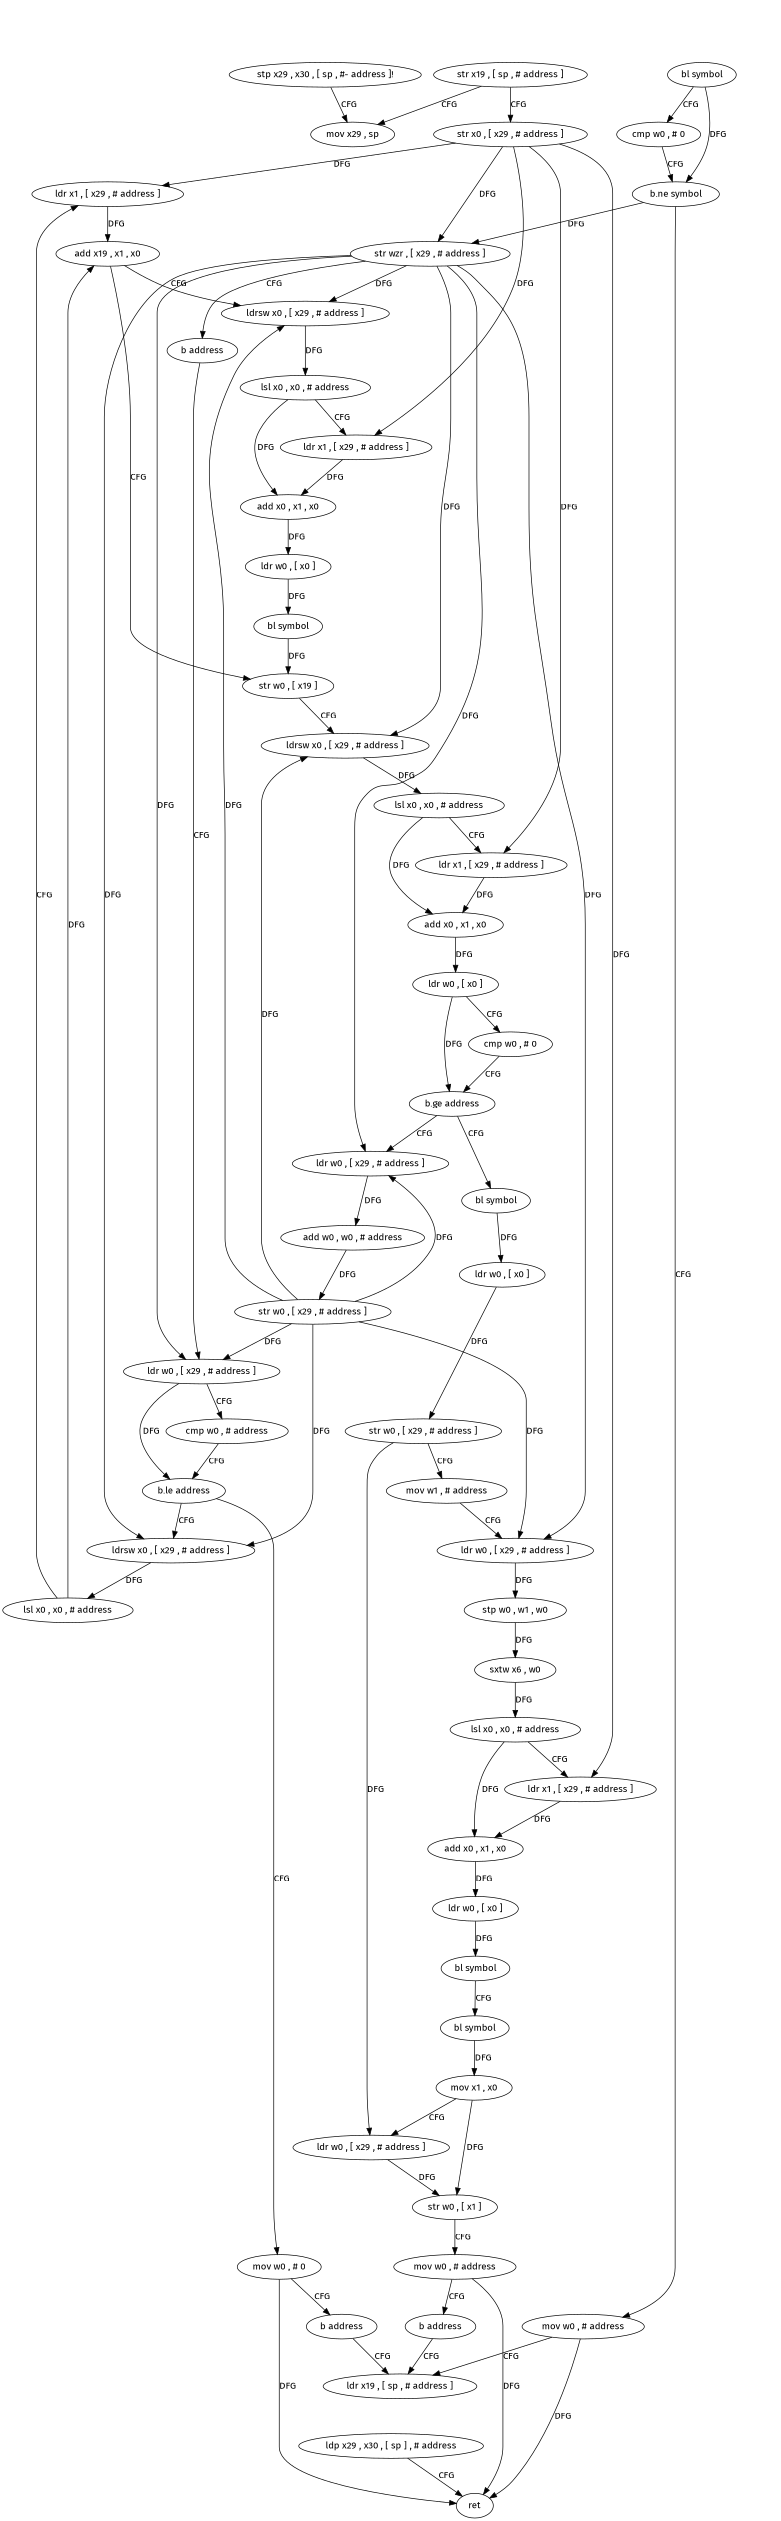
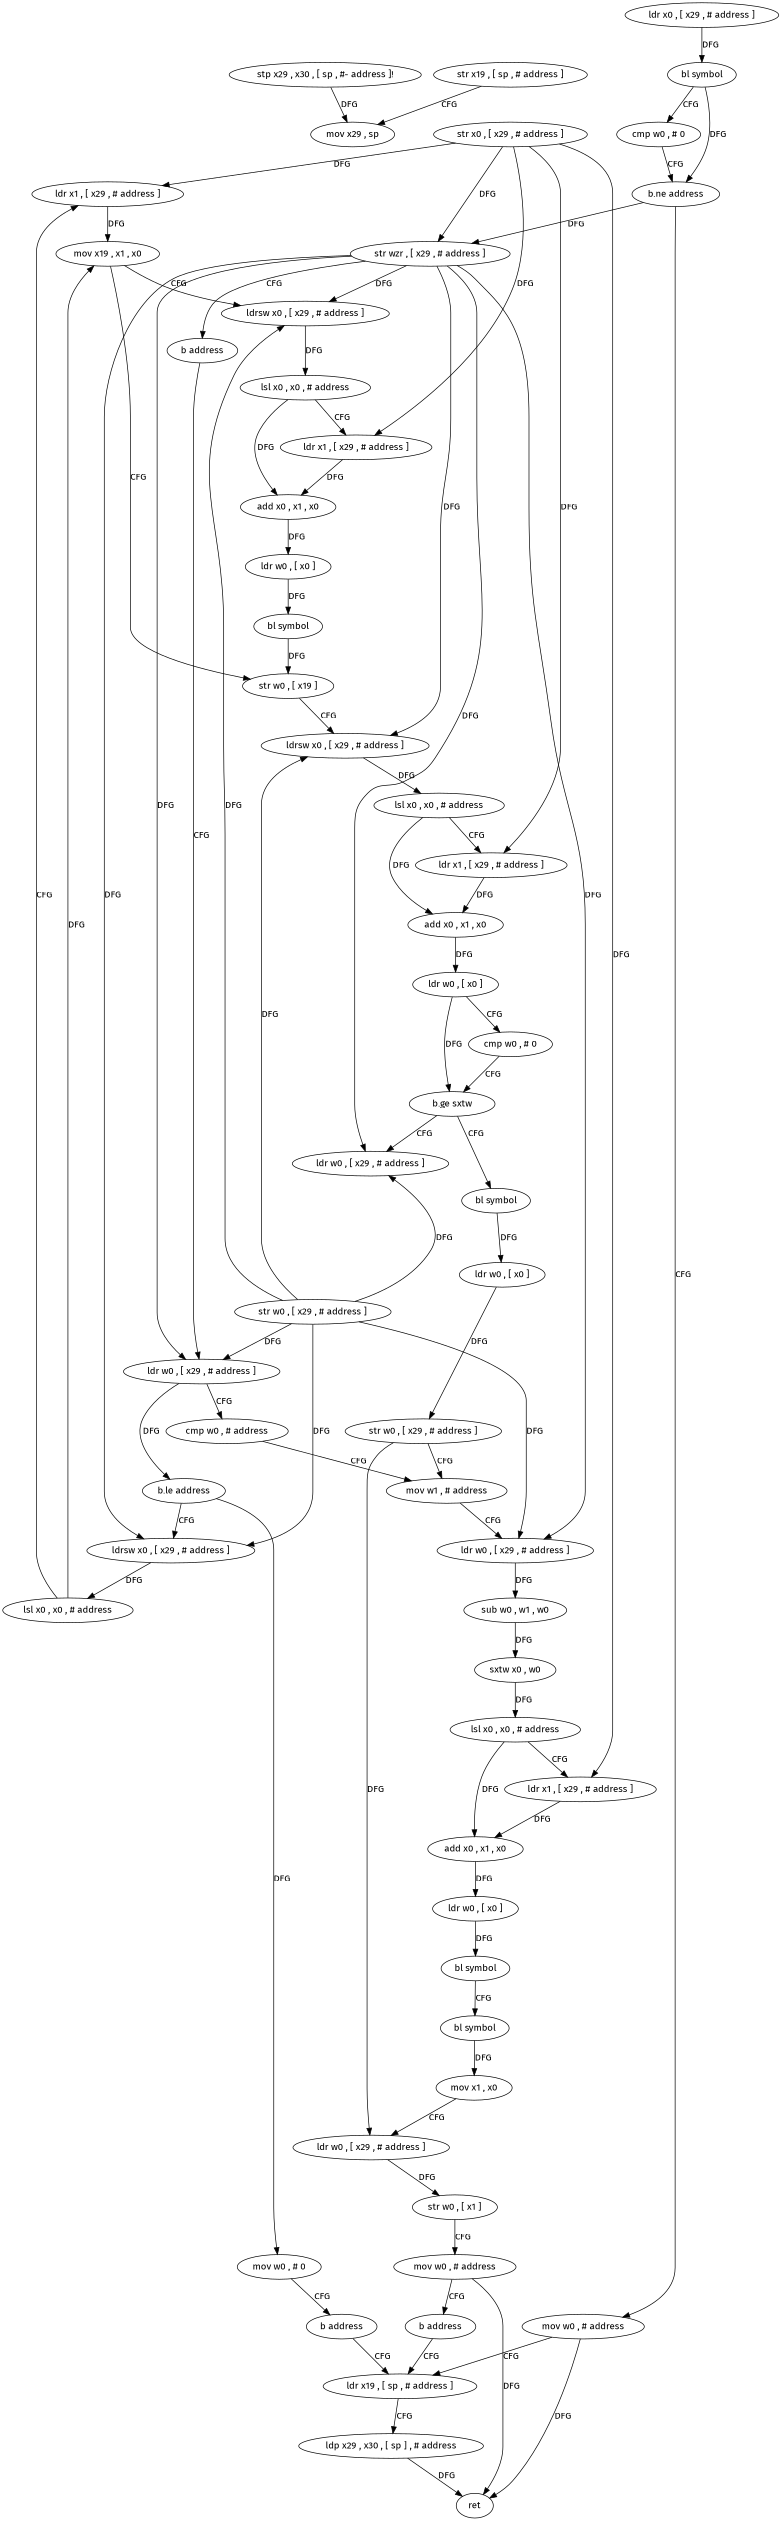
  digraph {
    fontname="Fira Sans"
    node [fontname="Fira Sans"]
    edge [fontname="Fira Sans"]
    n1 [label="stp x29 , x30 , [ sp , #- address ]!"]
    n2 [label="mov x29 , sp"]
    n3 [label="str x19 , [ sp , # address ]"]
    n4 [label="str x0 , [ x29 , # address ]"]
    n5 [label="ldr x1 , [ x29 , # address ]"]
    n6 [label="ldr x1 , [ x29 , # address ]"]
    n7 [label="ldr x1 , [ x29 , # address ]"]
    n8 [label="ldr x1 , [ x29 , # address ]"]
    n9 [label="str wzr , [ x29 , # address ]"]
+   n10 [label="ldr x0 , [ x29 , # address ]"]
    n11 [label="bl symbol"]
-   n12 [label="add x19 , x1 , x0"]
+   n12 [label="mov x19 , x1 , x0"]
    n13 [label="add x0 , x1 , x0"]
    n14 [label="add x0 , x1 , x0"]
    n15 [label="add x0 , x1 , x0"]
    n16 [label="cmp w0 , # 0"]
-   n17 [label="b.ne symbol"]
+   n17 [label="b.ne address"]
    n18 [label="mov w0 , # address"]
    n19 [label="ldr x19 , [ sp , # address ]"]
    n20 [label=ret]
    n21 [label="b address"]
    n22 [label="ldr w0 , [ x29 , # address ]"]
    n23 [label="ldrsw x0 , [ x29 , # address ]"]
    n24 [label="ldrsw x0 , [ x29 , # address ]"]
    n25 [label="ldrsw x0 , [ x29 , # address ]"]
    n26 [label="ldr w0 , [ x29 , # address ]"]
    n27 [label="ldr w0 , [ x29 , # address ]"]
    n28 [label="ldp x29 , x30 , [ sp ] , # address"]
    n29 [label="cmp w0 , # address"]
    n30 [label="b.le address"]
    n31 [label="lsl x0 , x0 , # address"]
    n32 [label="lsl x0 , x0 , # address"]
    n33 [label="lsl x0 , x0 , # address"]
-   n34 [label="add w0 , w0 , # address"]
-   n35 [label="stp w0 , w1 , w0"]
+   n35 [label="sub w0 , w1 , w0"]
    n36 [label="mov w0 , # 0"]
    n37 [label="b address"]
    n38 [label="str w0 , [ x19 ]"]
    n39 [label="ldr w0 , [ x0 ]"]
    n40 [label="bl symbol"]
    n41 [label="ldr w0 , [ x0 ]"]
    n42 [label="cmp w0 , # 0"]
-   n43 [label="b.ge address"]
+   n43 [label="b.ge sxtw"]
    n44 [label="bl symbol"]
    n45 [label="ldr w0 , [ x0 ]"]
    n46 [label="str w0 , [ x29 , # address ]"]
    n47 [label="str w0 , [ x29 , # address ]"]
    n48 [label="mov w1 , # address"]
    n49 [label="ldr w0 , [ x29 , # address ]"]
    n50 [label="str w0 , [ x1 ]"]
-   n51 [label="sxtw x6 , w0"]
+   n51 [label="sxtw x0 , w0"]
    n52 [label="lsl x0 , x0 , # address"]
    n53 [label="ldr w0 , [ x0 ]"]
    n54 [label="bl symbol"]
    n55 [label="bl symbol"]
    n56 [label="mov x1 , x0"]
    n57 [label="mov w0 , # address"]
    n58 [label="b address"]
-   n1 -> n2 [label=CFG]
+   n1 -> n2 [label=DFG]
    n3 -> n2 [label=CFG]
-   n3 -> n4 [label=CFG]
    n4 -> n5 [label=DFG]
    n4 -> n6 [label=DFG]
    n4 -> n7 [label=DFG]
    n4 -> n8 [label=DFG]
    n4 -> n9 [label=DFG]
    n5 -> n12 [label=DFG]
    n6 -> n13 [label=DFG]
    n7 -> n14 [label=DFG]
    n8 -> n15 [label=DFG]
    n9 -> n21 [label=CFG]
    n9 -> n22 [label=DFG]
    n9 -> n23 [label=DFG]
    n9 -> n24 [label=DFG]
    n9 -> n25 [label=DFG]
    n9 -> n26 [label=DFG]
    n9 -> n27 [label=DFG]
+   n10 -> n11 [label=DFG]
    n11 -> n16 [label=CFG]
    n11 -> n17 [label=DFG]
    n12 -> n24 [label=CFG]
    n12 -> n38 [label=CFG]
    n13 -> n39 [label=DFG]
    n14 -> n41 [label=DFG]
    n15 -> n53 [label=DFG]
    n16 -> n17 [label=CFG]
    n17 -> n9 [label=DFG]
    n17 -> n18 [label=CFG]
    n18 -> n19 [label=CFG]
    n18 -> n20 [label=DFG]
+   n19 -> n28 [label=CFG]
    n21 -> n22 [label=CFG]
    n22 -> n29 [label=CFG]
    n22 -> n30 [label=DFG]
    n23 -> n31 [label=DFG]
    n24 -> n32 [label=DFG]
    n25 -> n33 [label=DFG]
-   n26 -> n34 [label=DFG]
    n27 -> n35 [label=DFG]
-   n28 -> n20 [label=CFG]
-   n29 -> n30 [label=CFG]
+   n28 -> n20 [label=DFG]
+   n29 -> n48 [label=CFG]
    n30 -> n23 [label=CFG]
-   n30 -> n36 [label=CFG]
+   n30 -> n36 [label=DFG]
    n31 -> n5 [label=CFG]
    n31 -> n12 [label=DFG]
    n32 -> n6 [label=CFG]
    n32 -> n13 [label=DFG]
    n33 -> n7 [label=CFG]
    n33 -> n14 [label=DFG]
-   n34 -> n46 [label=DFG]
    n35 -> n51 [label=DFG]
-   n36 -> n20 [label=DFG]
    n36 -> n37 [label=CFG]
    n37 -> n19 [label=CFG]
    n38 -> n25 [label=CFG]
    n39 -> n40 [label=DFG]
    n40 -> n38 [label=DFG]
    n41 -> n42 [label=CFG]
    n41 -> n43 [label=DFG]
    n42 -> n43 [label=CFG]
    n43 -> n26 [label=CFG]
    n43 -> n44 [label=CFG]
    n44 -> n45 [label=DFG]
    n45 -> n47 [label=DFG]
    n46 -> n22 [label=DFG]
    n46 -> n23 [label=DFG]
    n46 -> n24 [label=DFG]
    n46 -> n25 [label=DFG]
    n46 -> n26 [label=DFG]
    n46 -> n27 [label=DFG]
    n47 -> n48 [label=CFG]
    n47 -> n49 [label=DFG]
    n48 -> n27 [label=CFG]
    n49 -> n50 [label=DFG]
    n50 -> n57 [label=CFG]
    n51 -> n52 [label=DFG]
    n52 -> n8 [label=CFG]
    n52 -> n15 [label=DFG]
    n53 -> n54 [label=DFG]
    n54 -> n55 [label=CFG]
    n55 -> n56 [label=DFG]
    n56 -> n49 [label=CFG]
-   n56 -> n50 [label=DFG]
    n57 -> n20 [label=DFG]
    n57 -> n58 [label=CFG]
    n58 -> n19 [label=CFG]
  }
